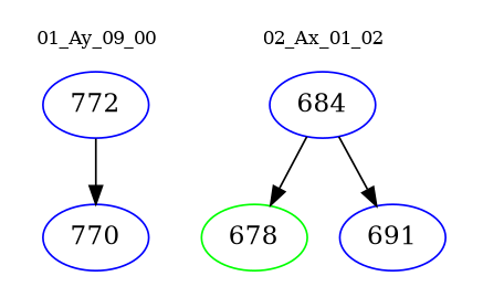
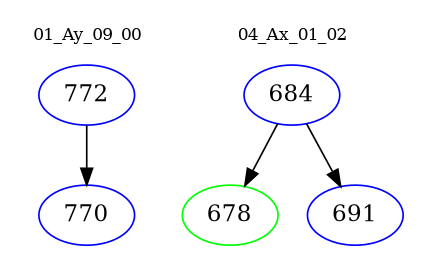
  digraph {
    node [color=blue]
    edge [color=black]
    n1 [label=772]
    n2 [label=770]
    n3 [label=684]
    n4 [color=green label=678]
    n5 [label=691]
    subgraph cluster_1 {
      color=white
      fontsize=10
      label="01_Ay_09_00"
      n1
      n2
    }
    subgraph cluster_2 {
      color=white
      fontsize=10
-     label="02_Ax_01_02"
+     label="04_Ax_01_02"
      n3
      n4
      n5
    }
    n1 -> n2
    n3 -> n4
    n3 -> n5
  }
